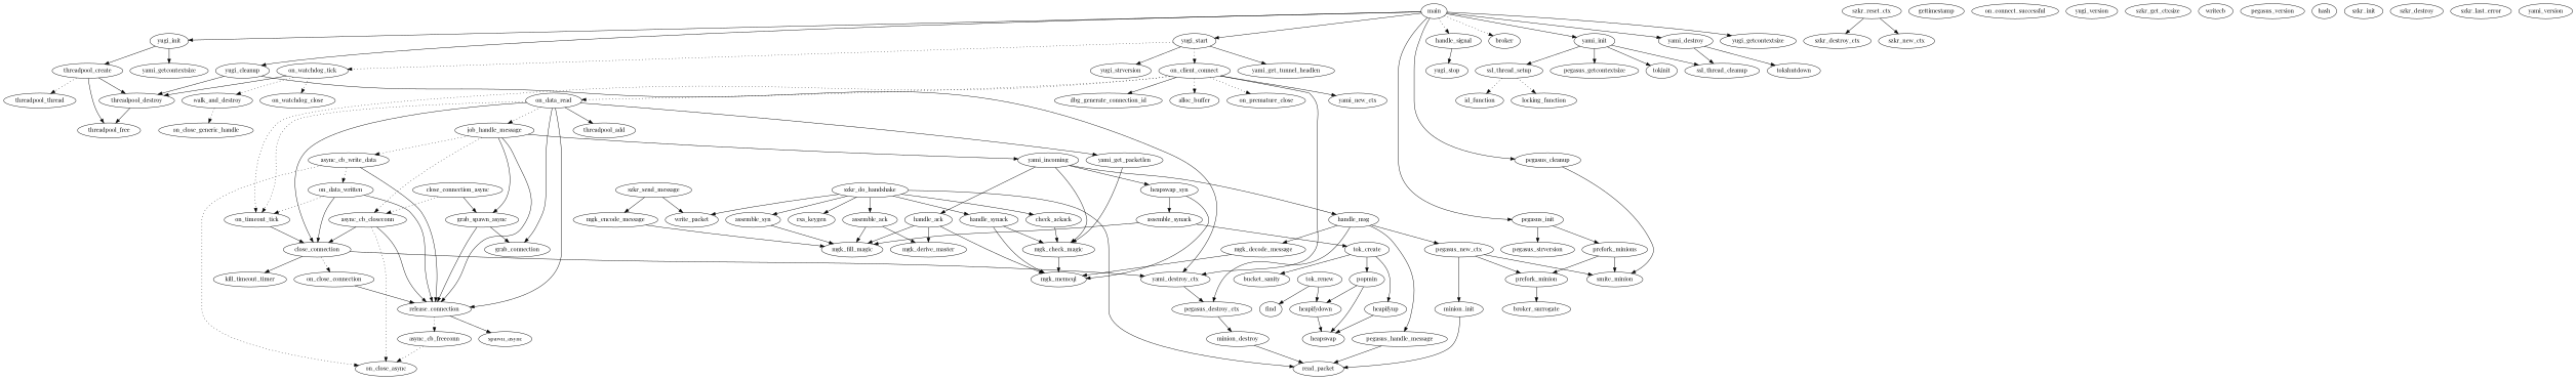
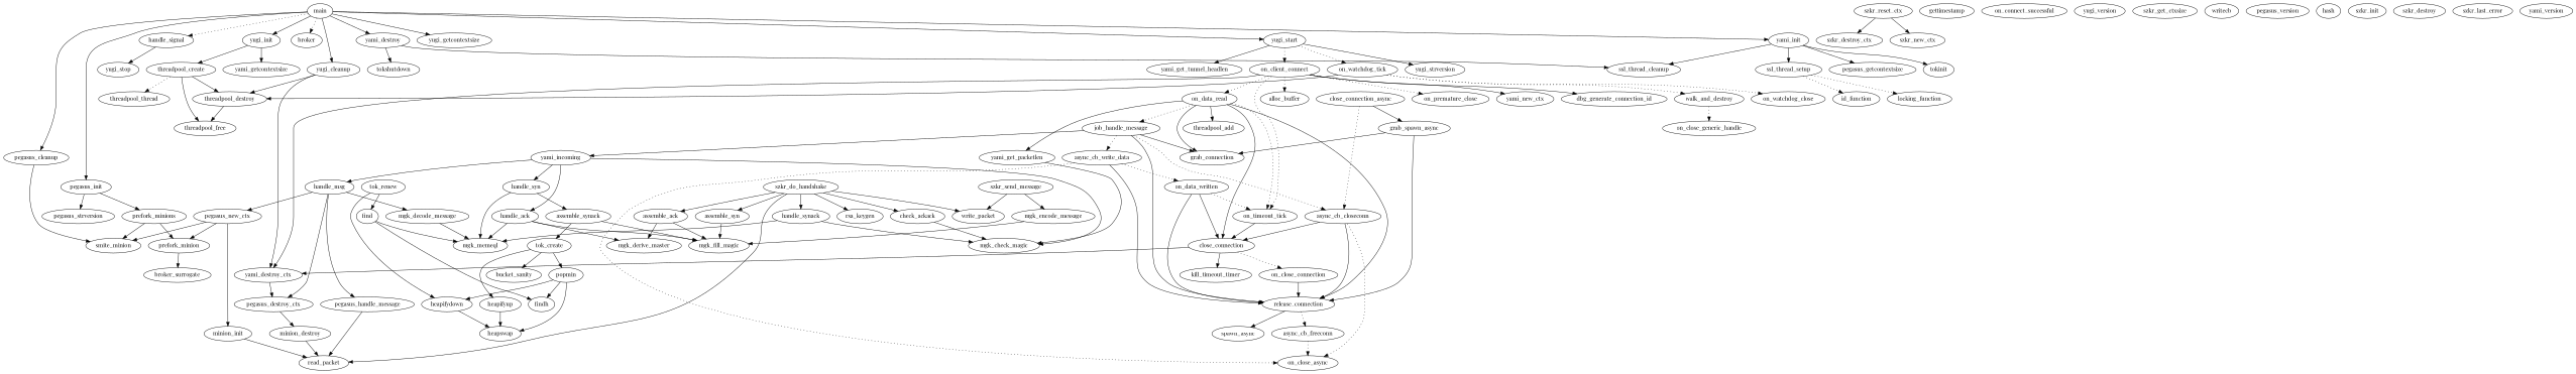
  digraph {
    fontname="Playfair Display"
    node [fontname="Playfair Display"]
    edge [fontname="Playfair Display" style=solid]
    on_watchdog_tick
    threadpool_destroy
    walk_and_destroy
    on_watchdog_close
    threadpool_free
    on_close_generic_handle
    minion_destroy
    read_packet
    yami_incoming
    mgk_check_magic
-   handle_syn [label=heapswap_syn]
+   handle_syn
    handle_msg
    handle_ack
    mgk_memeql
    assemble_synack
    pegasus_handle_message
    pegasus_destroy_ctx
    pegasus_new_ctx
    mgk_decode_message
    mgk_fill_magic
    mgk_derive_master
    tok_create
    prefork_minion
    smite_minion
    minion_init
    szkr_reset_ctx
    szkr_destroy_ctx
    szkr_new_ctx
    prefork_minions
    broker_surrogate
    pegasus_init
    pegasus_strversion
    handle_synack
    yami_get_packetlen
    close_connection_async
    async_cb_closeconn
    grab_spawn_async
    on_close_async
    release_connection
    close_connection
    grab_connection
    spawn_async
    async_cb_freeconn
    on_close_connection
    yami_destroy_ctx
    kill_timeout_timer
    check_ackack
    pegasus_cleanup
    async_cb_write_data
    on_data_written
    on_timeout_tick
    tok_renew
    find
    heapifydown
+   findh
    heapswap
    threadpool_create
    threadpool_thread
    handle_signal
    yugi_stop
    mgk_encode_message
    popmin
    bucket_sanity
    heapifyup
    yugi_cleanup
    main
    broker
    yami_destroy
    yugi_init
    yugi_getcontextsize
    yugi_start
    yami_init
    ssl_thread_cleanup
    tokshutdown
    yami_getcontextsize
    yami_get_tunnel_headlen
    on_client_connect
    yugi_strversion
    ssl_thread_setup
    pegasus_getcontextsize
    tokinit
    yami_new_ctx
    dbg_generate_connection_id
    alloc_buffer
    on_premature_close
    on_data_read
    id_function
    locking_function
    assemble_syn
    szkr_send_message
    write_packet
    job_handle_message
    threadpool_add
    assemble_ack
    szkr_do_handshake
    rsa_keygen
    gettimestamp
    on_connect_successful
    yugi_version
    szkr_get_ctxsize
    writecb
    pegasus_version
    hash
    szkr_init
    szkr_destroy
    szkr_last_error
    yami_version
    on_watchdog_tick -> threadpool_destroy
    on_watchdog_tick -> walk_and_destroy [style=dotted]
    on_watchdog_tick -> on_watchdog_close [style=dotted]
    threadpool_destroy -> threadpool_free
    walk_and_destroy -> on_close_generic_handle [style=dotted]
    minion_destroy -> read_packet
    yami_incoming -> mgk_check_magic
    yami_incoming -> handle_syn
    yami_incoming -> handle_msg
    yami_incoming -> handle_ack
-   mgk_check_magic -> mgk_memeql
+   find -> mgk_memeql
    handle_syn -> mgk_memeql
    handle_syn -> assemble_synack
    handle_msg -> pegasus_handle_message
    handle_msg -> pegasus_destroy_ctx
    handle_msg -> pegasus_new_ctx
    handle_msg -> mgk_decode_message
    handle_ack -> mgk_memeql
    handle_ack -> mgk_fill_magic
    handle_ack -> mgk_derive_master
    assemble_synack -> mgk_fill_magic
    assemble_synack -> tok_create
    pegasus_handle_message -> read_packet
    pegasus_destroy_ctx -> minion_destroy
    pegasus_new_ctx -> prefork_minion
    pegasus_new_ctx -> smite_minion
    pegasus_new_ctx -> minion_init
    mgk_decode_message -> mgk_memeql
    tok_create -> popmin
    tok_create -> bucket_sanity
    tok_create -> heapifyup
    prefork_minion -> broker_surrogate
    minion_init -> read_packet
    szkr_reset_ctx -> szkr_destroy_ctx
    szkr_reset_ctx -> szkr_new_ctx
    prefork_minions -> prefork_minion
    prefork_minions -> smite_minion
    pegasus_init -> prefork_minions
    pegasus_init -> pegasus_strversion
    handle_synack -> mgk_check_magic
    handle_synack -> mgk_memeql
    yami_get_packetlen -> mgk_check_magic
    close_connection_async -> async_cb_closeconn [style=dotted]
    close_connection_async -> grab_spawn_async
    async_cb_closeconn -> on_close_async [style=dotted]
    async_cb_closeconn -> release_connection
    async_cb_closeconn -> close_connection
    grab_spawn_async -> release_connection
    grab_spawn_async -> grab_connection
    release_connection -> spawn_async
    release_connection -> async_cb_freeconn [style=dotted]
    close_connection -> on_close_connection [style=dotted]
    close_connection -> yami_destroy_ctx
    close_connection -> kill_timeout_timer
    async_cb_freeconn -> on_close_async [style=dotted]
    on_close_connection -> release_connection
    yami_destroy_ctx -> pegasus_destroy_ctx
    check_ackack -> mgk_check_magic
    pegasus_cleanup -> smite_minion
    async_cb_write_data -> on_close_async [style=dotted]
    async_cb_write_data -> release_connection
    async_cb_write_data -> on_data_written [style=dotted]
    on_data_written -> release_connection
    on_data_written -> close_connection
    on_data_written -> on_timeout_tick [style=dotted]
    on_timeout_tick -> close_connection
    tok_renew -> find
    tok_renew -> heapifydown
+   find -> findh
    heapifydown -> heapswap
    threadpool_create -> threadpool_destroy
    threadpool_create -> threadpool_free
    threadpool_create -> threadpool_thread [style=dotted]
    handle_signal -> yugi_stop
    mgk_encode_message -> mgk_fill_magic
    popmin -> heapifydown
+   popmin -> findh
    popmin -> heapswap
    heapifyup -> heapswap
    yugi_cleanup -> threadpool_destroy
    yugi_cleanup -> yami_destroy_ctx
    main -> pegasus_init
    main -> pegasus_cleanup
    main -> handle_signal [style=dotted]
    main -> yugi_cleanup
    main -> broker [style=dotted]
    main -> yami_destroy
    main -> yugi_init
    main -> yugi_getcontextsize
    main -> yugi_start
    main -> yami_init
    yami_destroy -> ssl_thread_cleanup
    yami_destroy -> tokshutdown
    yugi_init -> threadpool_create
    yugi_init -> yami_getcontextsize
    yugi_start -> on_watchdog_tick [style=dotted]
    yugi_start -> yami_get_tunnel_headlen
    yugi_start -> on_client_connect [style=dotted]
    yugi_start -> yugi_strversion
    yami_init -> ssl_thread_cleanup
    yami_init -> ssl_thread_setup
    yami_init -> pegasus_getcontextsize
    yami_init -> tokinit
    on_client_connect -> yami_destroy_ctx
    on_client_connect -> on_timeout_tick [style=dotted]
    on_client_connect -> yami_new_ctx
    on_client_connect -> dbg_generate_connection_id
    on_client_connect -> alloc_buffer [style=dotted]
    on_client_connect -> on_premature_close [style=dotted]
    on_client_connect -> on_data_read [style=dotted]
    ssl_thread_setup -> id_function [style=dotted]
    ssl_thread_setup -> locking_function [style=dotted]
    on_data_read -> yami_get_packetlen
    on_data_read -> release_connection
    on_data_read -> close_connection
    on_data_read -> grab_connection
    on_data_read -> on_timeout_tick [style=dotted]
    on_data_read -> job_handle_message [style=dotted]
    on_data_read -> threadpool_add
    assemble_syn -> mgk_fill_magic
    szkr_send_message -> mgk_encode_message
    szkr_send_message -> write_packet
    job_handle_message -> yami_incoming
    job_handle_message -> async_cb_closeconn [style=dotted]
-   job_handle_message -> grab_spawn_async
+   job_handle_message -> grab_connection
    job_handle_message -> release_connection
    job_handle_message -> async_cb_write_data [style=dotted]
    assemble_ack -> mgk_fill_magic
    assemble_ack -> mgk_derive_master
    szkr_do_handshake -> read_packet
    szkr_do_handshake -> handle_synack
    szkr_do_handshake -> check_ackack
    szkr_do_handshake -> assemble_syn
    szkr_do_handshake -> write_packet
    szkr_do_handshake -> assemble_ack
    szkr_do_handshake -> rsa_keygen
  }
